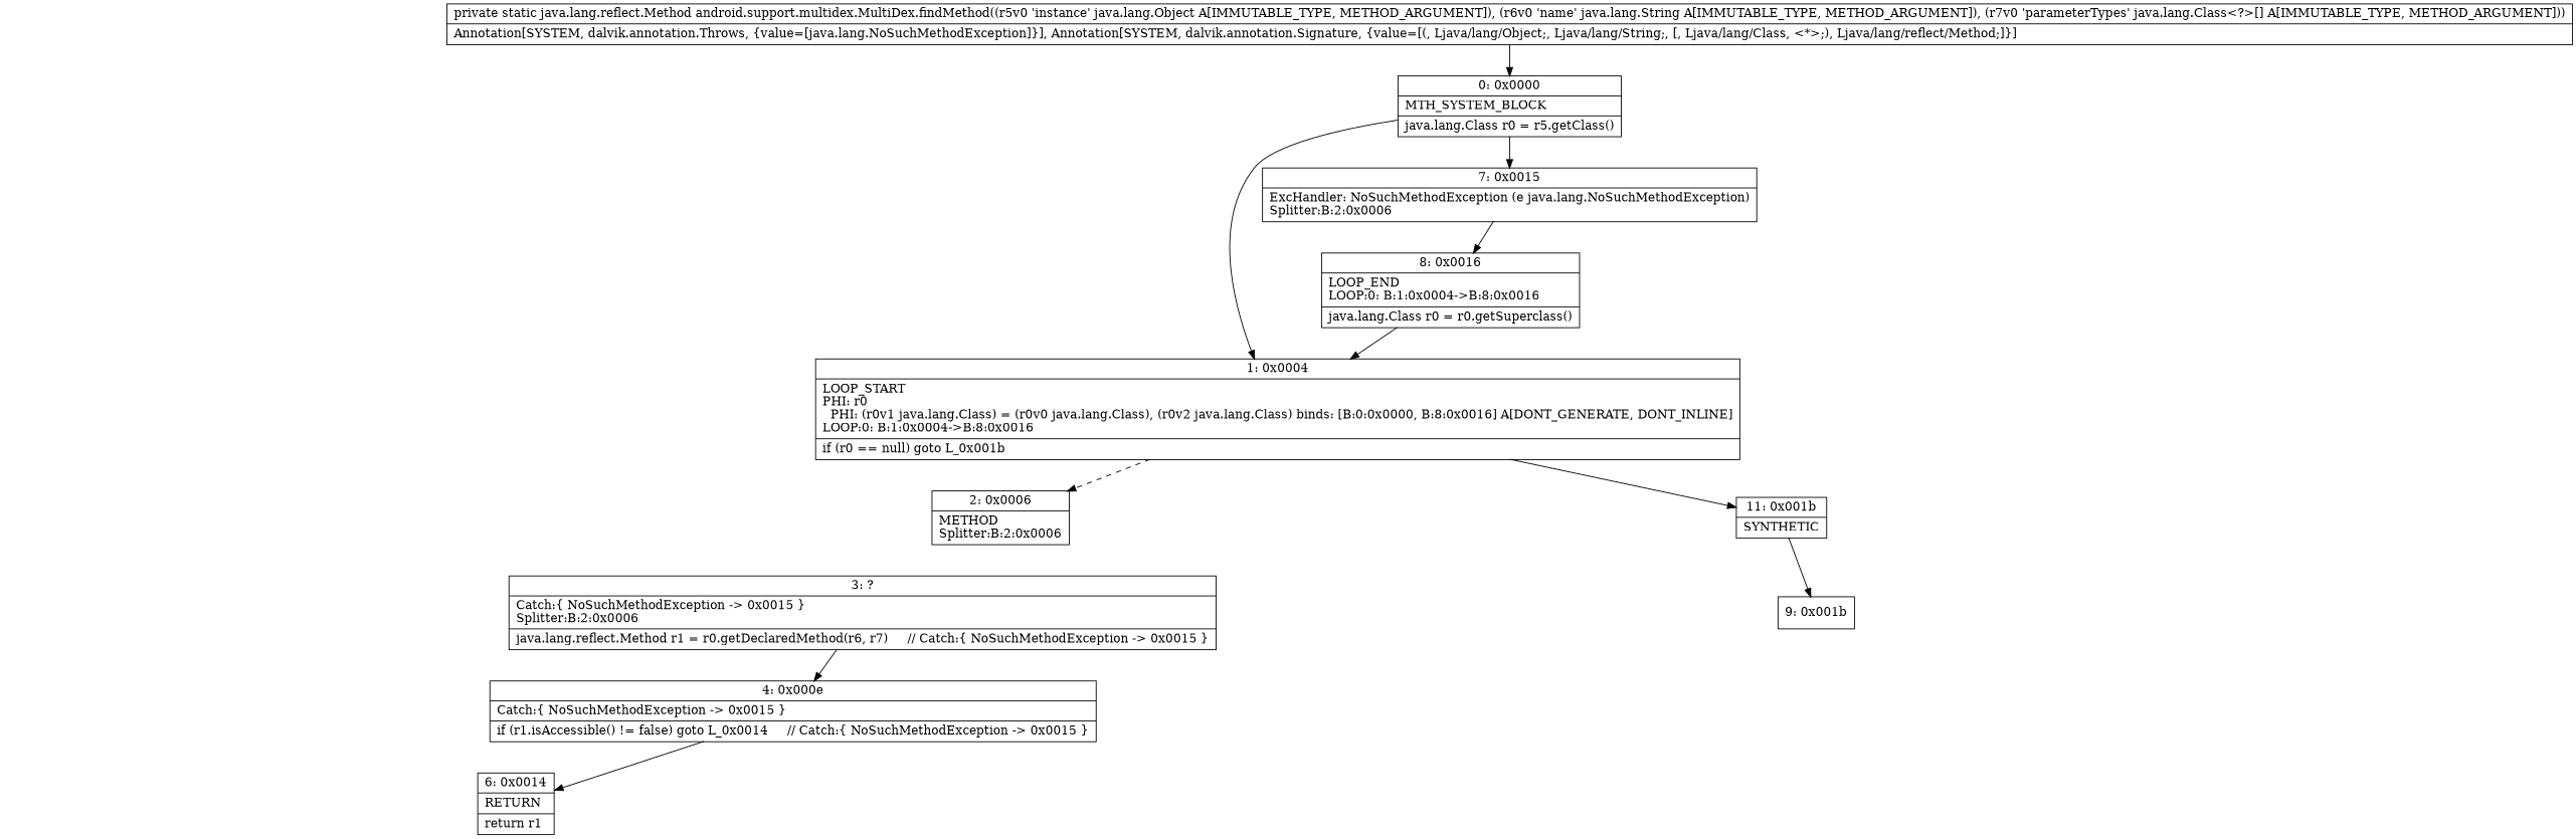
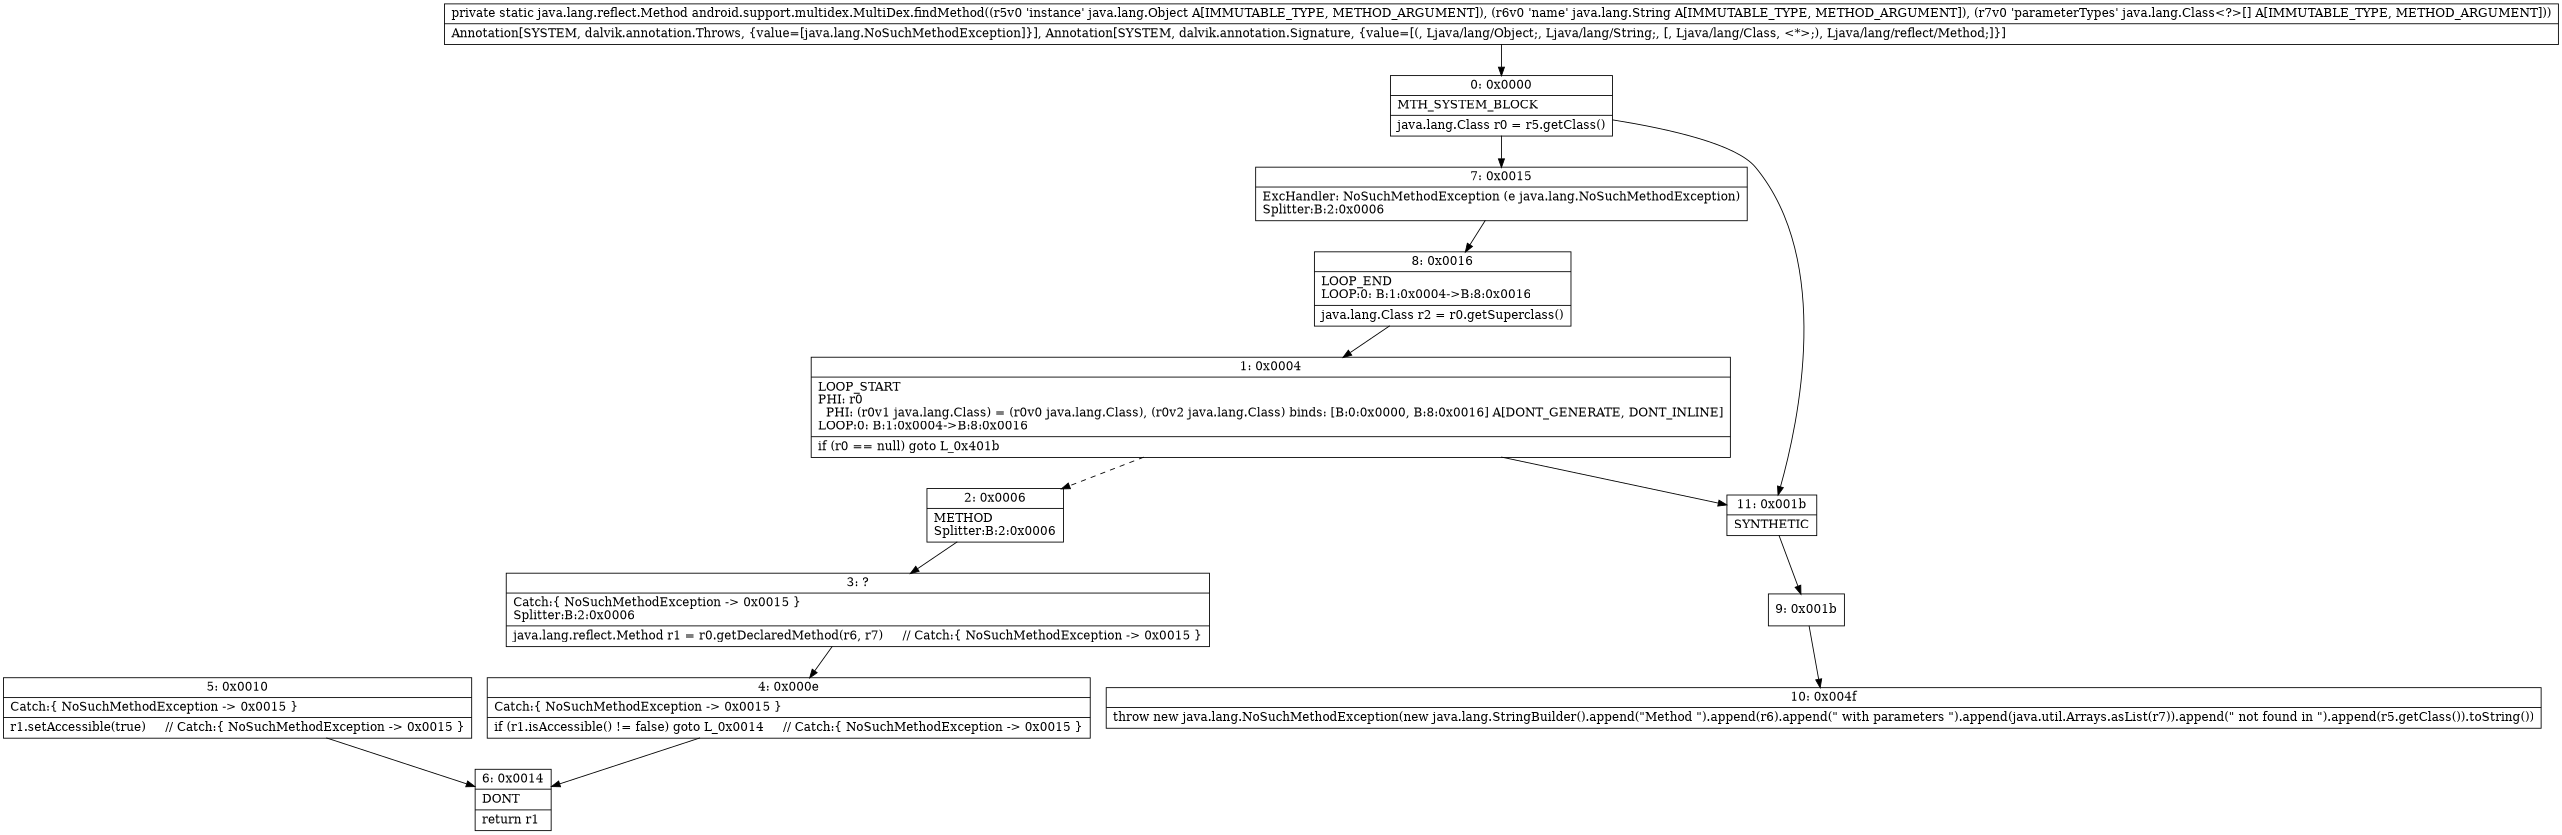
  digraph {
    node [shape=record]
    n1 [label="{0\:\ 0x0000|MTH_SYSTEM_BLOCK\l|java.lang.Class r0 = r5.getClass()\l}"]
-   n2 [label="{1\:\ 0x0004|LOOP_START\lPHI: r0 \l  PHI: (r0v1 java.lang.Class) = (r0v0 java.lang.Class), (r0v2 java.lang.Class) binds: [B:0:0x0000, B:8:0x0016] A[DONT_GENERATE, DONT_INLINE]\lLOOP:0: B:1:0x0004\-\>B:8:0x0016\l|if (r0 == null) goto L_0x001b\l}"]
+   n2 [label="{1\:\ 0x0004|LOOP_START\lPHI: r0 \l  PHI: (r0v1 java.lang.Class) = (r0v0 java.lang.Class), (r0v2 java.lang.Class) binds: [B:0:0x0000, B:8:0x0016] A[DONT_GENERATE, DONT_INLINE]\lLOOP:0: B:1:0x0004\-\>B:8:0x0016\l|if (r0 == null) goto L_0x401b\l}"]
    n3 [label="{7\:\ 0x0015|ExcHandler: NoSuchMethodException (e java.lang.NoSuchMethodException)\lSplitter:B:2:0x0006\l}"]
    n4 [label="{2\:\ 0x0006|METHOD\lSplitter:B:2:0x0006\l}"]
    n5 [label="{11\:\ 0x001b|SYNTHETIC\l}"]
    n6 [label="{3\:\ ?|Catch:\{ NoSuchMethodException \-\> 0x0015 \}\lSplitter:B:2:0x0006\l|java.lang.reflect.Method r1 = r0.getDeclaredMethod(r6, r7)     \/\/ Catch:\{ NoSuchMethodException \-\> 0x0015 \}\l}"]
    n7 [label="{9\:\ 0x001b}"]
    n8 [label="{4\:\ 0x000e|Catch:\{ NoSuchMethodException \-\> 0x0015 \}\l|if (r1.isAccessible() != false) goto L_0x0014     \/\/ Catch:\{ NoSuchMethodException \-\> 0x0015 \}\l}"]
-   n9 [label="{8\:\ 0x0016|LOOP_END\lLOOP:0: B:1:0x0004\-\>B:8:0x0016\l|java.lang.Class r0 = r0.getSuperclass()\l}"]
-   n10 [label="{6\:\ 0x0014|RETURN\l|return r1\l}"]
+   n9 [label="{8\:\ 0x0016|LOOP_END\lLOOP:0: B:1:0x0004\-\>B:8:0x0016\l|java.lang.Class r2 = r0.getSuperclass()\l}"]
+   n10 [label="{6\:\ 0x0014|DONT\l|return r1\l}"]
+   n11 [label="{5\:\ 0x0010|Catch:\{ NoSuchMethodException \-\> 0x0015 \}\l|r1.setAccessible(true)     \/\/ Catch:\{ NoSuchMethodException \-\> 0x0015 \}\l}"]
+   n12 [label="{10\:\ 0x004f|throw new java.lang.NoSuchMethodException(new java.lang.StringBuilder().append(\"Method \").append(r6).append(\" with parameters \").append(java.util.Arrays.asList(r7)).append(\" not found in \").append(r5.getClass()).toString())\l}"]
    n13 [label="{private static java.lang.reflect.Method android.support.multidex.MultiDex.findMethod((r5v0 'instance' java.lang.Object A[IMMUTABLE_TYPE, METHOD_ARGUMENT]), (r6v0 'name' java.lang.String A[IMMUTABLE_TYPE, METHOD_ARGUMENT]), (r7v0 'parameterTypes' java.lang.Class\<?\>[] A[IMMUTABLE_TYPE, METHOD_ARGUMENT]))  | Annotation[SYSTEM, dalvik.annotation.Throws, \{value=[java.lang.NoSuchMethodException]\}], Annotation[SYSTEM, dalvik.annotation.Signature, \{value=[(, Ljava\/lang\/Object;, Ljava\/lang\/String;, [, Ljava\/lang\/Class, \<*\>;), Ljava\/lang\/reflect\/Method;]\}]\l}"]
-   n1 -> n2
+   n1 -> n5
    n1 -> n3
    n2 -> n4 [style=dashed]
    n2 -> n5
    n3 -> n9
+   n4 -> n6
    n5 -> n7
    n6 -> n8
+   n7 -> n12
    n8 -> n10
    n9 -> n2
+   n11 -> n10
    n13 -> n1
  }
